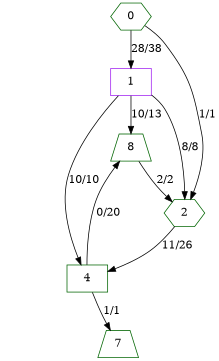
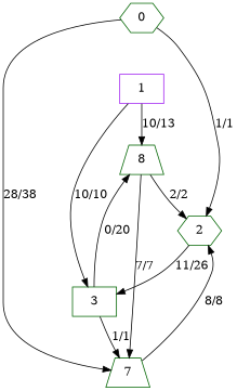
  digraph {
    rankdir=TB
    node [color=darkgreen shape=trapezium]
    n1 [label=8]
    2 [shape=hexagon]
    7
-   3 [shape=box label=4]
+   3 [shape=box]
    0 [shape=hexagon]
    1 [color=purple shape=box]
    n1 -> 2 [label="2/2"]
+   n1 -> 7 [label="7/7"]
    2 -> 3 [label="11/26"]
    3 -> n1 [label="0/20"]
    3 -> 7 [label="1/1"]
    0 -> 2 [label="1/1"]
-   0 -> 1 [label="28/38"]
+   0 -> 7 [label="28/38"]
    1 -> n1 [label="10/13"]
-   1 -> 2 [label="8/8"]
+   7 -> 2 [label="8/8"]
    1 -> 3 [label="10/10"]
  }
